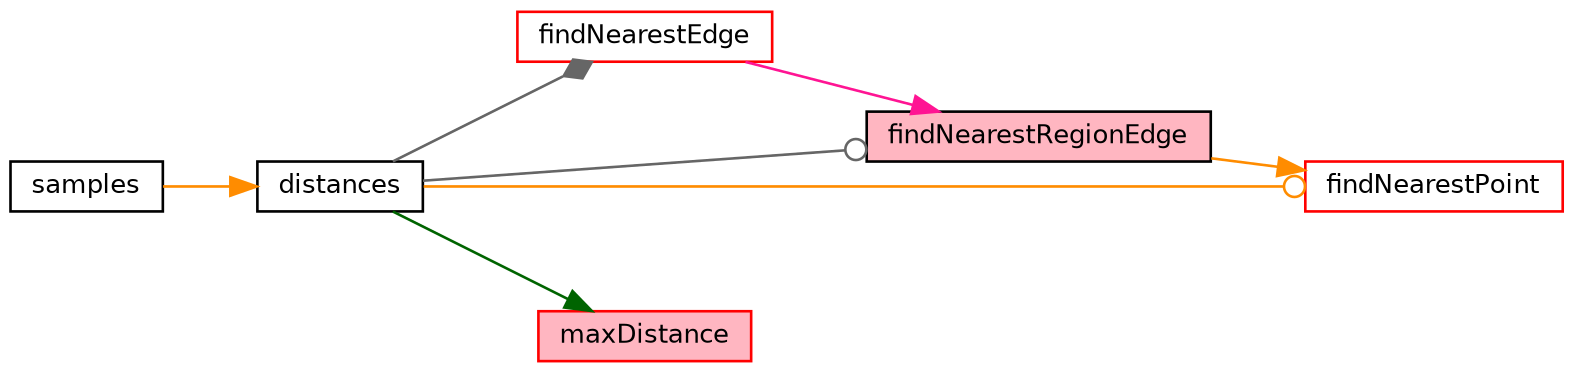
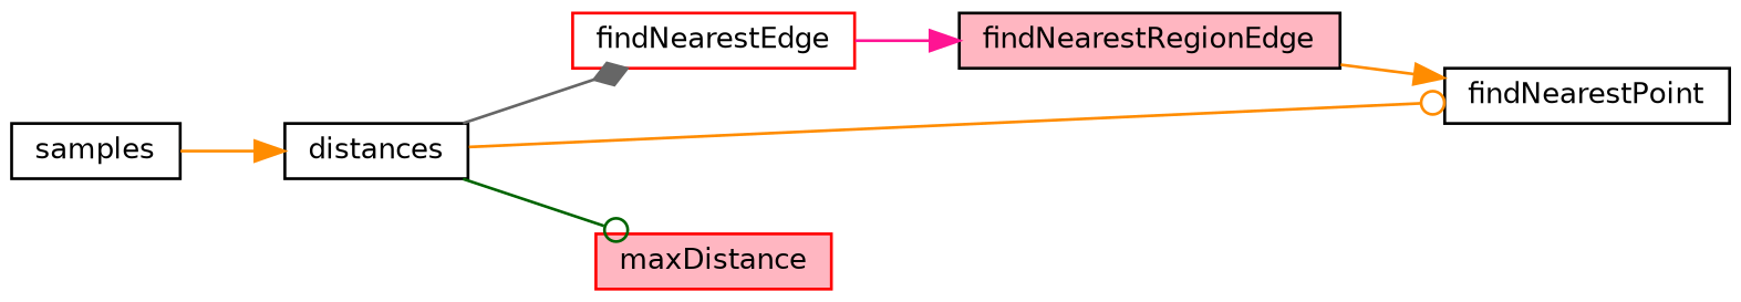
  digraph {
    rankdir=LR
    node [color=black fillcolor=white fontname=Helvetica fontsize=10 shape=record style=filled]
    edge [arrowhead=odot color=darkorange fontname=Helvetica fontsize=10 labelfontname=Helvetica labelfontsize=10 style=solid]
    n1 [fontcolor=black height=0.2 label=distances width=0.4]
    n2 [color=red height=0.2 label=findNearestEdge width=0.4]
    n3 [fillcolor=lightpink height=0.2 label=findNearestRegionEdge width=0.4]
-   n4 [color=red height=0.2 label=findNearestPoint width=0.4]
+   n4 [height=0.2 label=findNearestPoint width=0.4]
    n5 [color=red fillcolor=lightpink height=0.2 label=maxDistance width=0.4]
    n6 [height=0.2 label=samples width=0.4]
    n1 -> n2 [arrowhead=diamond color=gray40]
-   n1 -> n3 [color=gray40]
    n1 -> n4
-   n1 -> n5 [arrowhead=normal color=darkgreen]
+   n1 -> n5 [color=darkgreen]
    n2 -> n3 [arrowhead=normal color=deeppink]
    n3 -> n4 [arrowhead=normal]
    n6 -> n1 [arrowhead=normal]
  }
